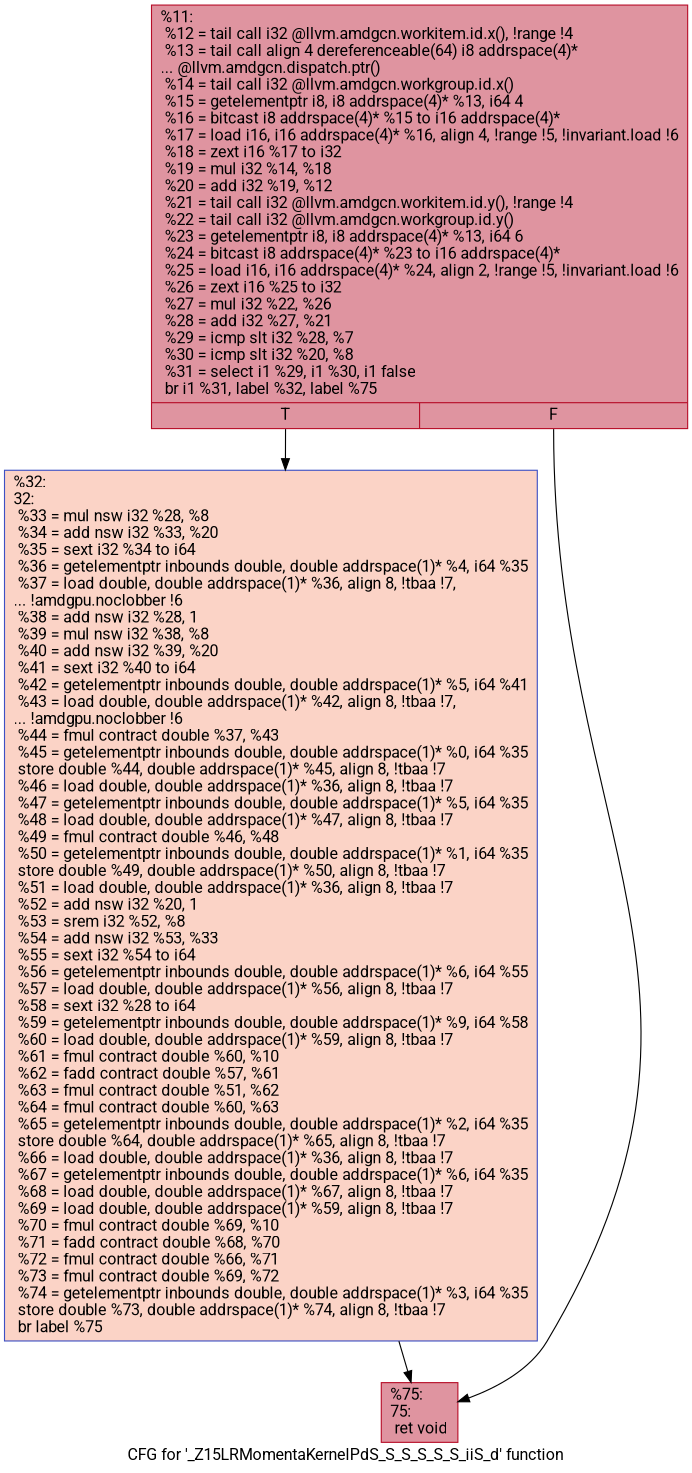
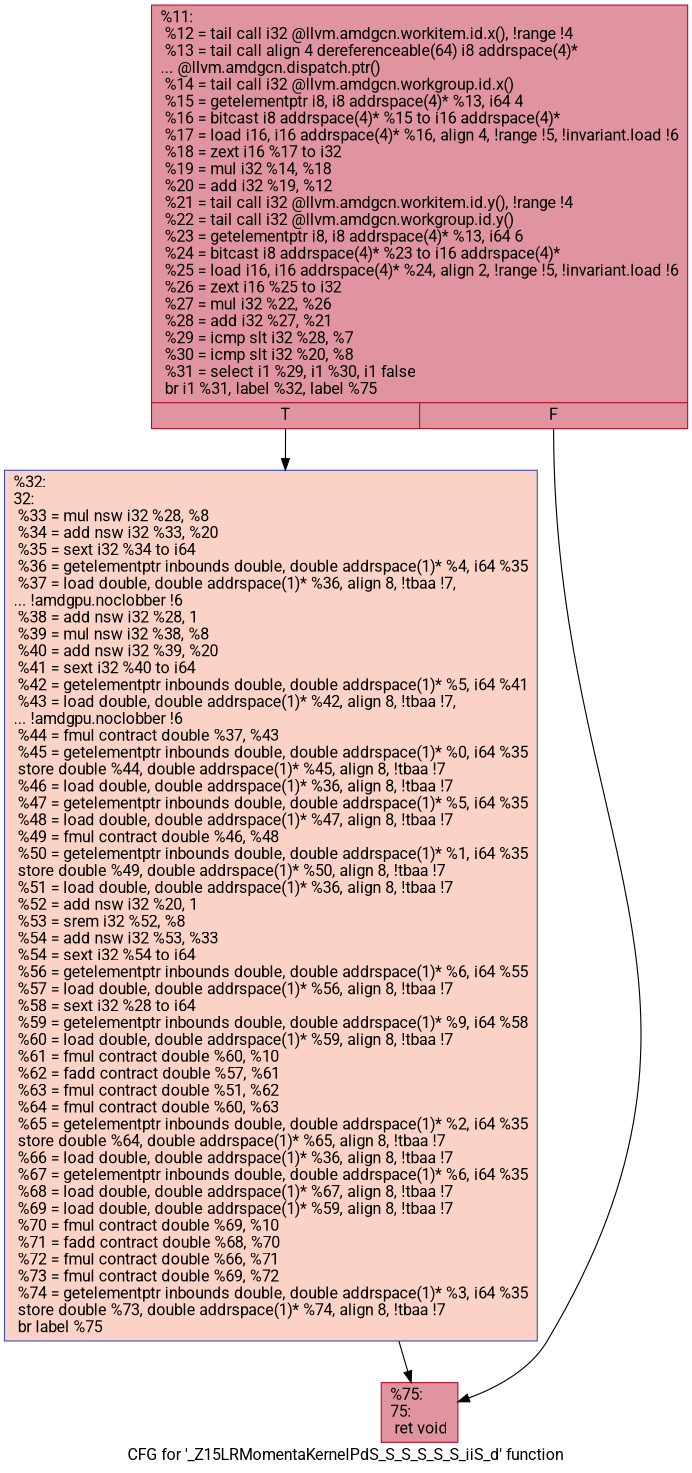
  digraph {
    label="CFG for '_Z15LRMomentaKernelPdS_S_S_S_S_S_iiS_d' function"
    fontname=Roboto
    node [color="#b70d28ff" fillcolor="#b70d2870" shape=record style=filled fontname=Roboto]
    edge [fontname=Roboto]
    n1 [label="{%11:\l  %12 = tail call i32 @llvm.amdgcn.workitem.id.x(), !range !4\l  %13 = tail call align 4 dereferenceable(64) i8 addrspace(4)*\l... @llvm.amdgcn.dispatch.ptr()\l  %14 = tail call i32 @llvm.amdgcn.workgroup.id.x()\l  %15 = getelementptr i8, i8 addrspace(4)* %13, i64 4\l  %16 = bitcast i8 addrspace(4)* %15 to i16 addrspace(4)*\l  %17 = load i16, i16 addrspace(4)* %16, align 4, !range !5, !invariant.load !6\l  %18 = zext i16 %17 to i32\l  %19 = mul i32 %14, %18\l  %20 = add i32 %19, %12\l  %21 = tail call i32 @llvm.amdgcn.workitem.id.y(), !range !4\l  %22 = tail call i32 @llvm.amdgcn.workgroup.id.y()\l  %23 = getelementptr i8, i8 addrspace(4)* %13, i64 6\l  %24 = bitcast i8 addrspace(4)* %23 to i16 addrspace(4)*\l  %25 = load i16, i16 addrspace(4)* %24, align 2, !range !5, !invariant.load !6\l  %26 = zext i16 %25 to i32\l  %27 = mul i32 %22, %26\l  %28 = add i32 %27, %21\l  %29 = icmp slt i32 %28, %7\l  %30 = icmp slt i32 %20, %8\l  %31 = select i1 %29, i1 %30, i1 false\l  br i1 %31, label %32, label %75\l|{<s0>T|<s1>F}}"]
-   n2 [color="#3d50c3ff" fillcolor="#f59c7d70" label="{%32:\l32:                                               \l  %33 = mul nsw i32 %28, %8\l  %34 = add nsw i32 %33, %20\l  %35 = sext i32 %34 to i64\l  %36 = getelementptr inbounds double, double addrspace(1)* %4, i64 %35\l  %37 = load double, double addrspace(1)* %36, align 8, !tbaa !7,\l... !amdgpu.noclobber !6\l  %38 = add nsw i32 %28, 1\l  %39 = mul nsw i32 %38, %8\l  %40 = add nsw i32 %39, %20\l  %41 = sext i32 %40 to i64\l  %42 = getelementptr inbounds double, double addrspace(1)* %5, i64 %41\l  %43 = load double, double addrspace(1)* %42, align 8, !tbaa !7,\l... !amdgpu.noclobber !6\l  %44 = fmul contract double %37, %43\l  %45 = getelementptr inbounds double, double addrspace(1)* %0, i64 %35\l  store double %44, double addrspace(1)* %45, align 8, !tbaa !7\l  %46 = load double, double addrspace(1)* %36, align 8, !tbaa !7\l  %47 = getelementptr inbounds double, double addrspace(1)* %5, i64 %35\l  %48 = load double, double addrspace(1)* %47, align 8, !tbaa !7\l  %49 = fmul contract double %46, %48\l  %50 = getelementptr inbounds double, double addrspace(1)* %1, i64 %35\l  store double %49, double addrspace(1)* %50, align 8, !tbaa !7\l  %51 = load double, double addrspace(1)* %36, align 8, !tbaa !7\l  %52 = add nsw i32 %20, 1\l  %53 = srem i32 %52, %8\l  %54 = add nsw i32 %53, %33\l  %55 = sext i32 %54 to i64\l  %56 = getelementptr inbounds double, double addrspace(1)* %6, i64 %55\l  %57 = load double, double addrspace(1)* %56, align 8, !tbaa !7\l  %58 = sext i32 %28 to i64\l  %59 = getelementptr inbounds double, double addrspace(1)* %9, i64 %58\l  %60 = load double, double addrspace(1)* %59, align 8, !tbaa !7\l  %61 = fmul contract double %60, %10\l  %62 = fadd contract double %57, %61\l  %63 = fmul contract double %51, %62\l  %64 = fmul contract double %60, %63\l  %65 = getelementptr inbounds double, double addrspace(1)* %2, i64 %35\l  store double %64, double addrspace(1)* %65, align 8, !tbaa !7\l  %66 = load double, double addrspace(1)* %36, align 8, !tbaa !7\l  %67 = getelementptr inbounds double, double addrspace(1)* %6, i64 %35\l  %68 = load double, double addrspace(1)* %67, align 8, !tbaa !7\l  %69 = load double, double addrspace(1)* %59, align 8, !tbaa !7\l  %70 = fmul contract double %69, %10\l  %71 = fadd contract double %68, %70\l  %72 = fmul contract double %66, %71\l  %73 = fmul contract double %69, %72\l  %74 = getelementptr inbounds double, double addrspace(1)* %3, i64 %35\l  store double %73, double addrspace(1)* %74, align 8, !tbaa !7\l  br label %75\l}"]
+   n2 [color="#3d50c3ff" fillcolor="#f59c7d70" label="{%32:\l32:                                               \l  %33 = mul nsw i32 %28, %8\l  %34 = add nsw i32 %33, %20\l  %35 = sext i32 %34 to i64\l  %36 = getelementptr inbounds double, double addrspace(1)* %4, i64 %35\l  %37 = load double, double addrspace(1)* %36, align 8, !tbaa !7,\l... !amdgpu.noclobber !6\l  %38 = add nsw i32 %28, 1\l  %39 = mul nsw i32 %38, %8\l  %40 = add nsw i32 %39, %20\l  %41 = sext i32 %40 to i64\l  %42 = getelementptr inbounds double, double addrspace(1)* %5, i64 %41\l  %43 = load double, double addrspace(1)* %42, align 8, !tbaa !7,\l... !amdgpu.noclobber !6\l  %44 = fmul contract double %37, %43\l  %45 = getelementptr inbounds double, double addrspace(1)* %0, i64 %35\l  store double %44, double addrspace(1)* %45, align 8, !tbaa !7\l  %46 = load double, double addrspace(1)* %36, align 8, !tbaa !7\l  %47 = getelementptr inbounds double, double addrspace(1)* %5, i64 %35\l  %48 = load double, double addrspace(1)* %47, align 8, !tbaa !7\l  %49 = fmul contract double %46, %48\l  %50 = getelementptr inbounds double, double addrspace(1)* %1, i64 %35\l  store double %49, double addrspace(1)* %50, align 8, !tbaa !7\l  %51 = load double, double addrspace(1)* %36, align 8, !tbaa !7\l  %52 = add nsw i32 %20, 1\l  %53 = srem i32 %52, %8\l  %54 = add nsw i32 %53, %33\l  %54 = sext i32 %54 to i64\l  %56 = getelementptr inbounds double, double addrspace(1)* %6, i64 %55\l  %57 = load double, double addrspace(1)* %56, align 8, !tbaa !7\l  %58 = sext i32 %28 to i64\l  %59 = getelementptr inbounds double, double addrspace(1)* %9, i64 %58\l  %60 = load double, double addrspace(1)* %59, align 8, !tbaa !7\l  %61 = fmul contract double %60, %10\l  %62 = fadd contract double %57, %61\l  %63 = fmul contract double %51, %62\l  %64 = fmul contract double %60, %63\l  %65 = getelementptr inbounds double, double addrspace(1)* %2, i64 %35\l  store double %64, double addrspace(1)* %65, align 8, !tbaa !7\l  %66 = load double, double addrspace(1)* %36, align 8, !tbaa !7\l  %67 = getelementptr inbounds double, double addrspace(1)* %6, i64 %35\l  %68 = load double, double addrspace(1)* %67, align 8, !tbaa !7\l  %69 = load double, double addrspace(1)* %59, align 8, !tbaa !7\l  %70 = fmul contract double %69, %10\l  %71 = fadd contract double %68, %70\l  %72 = fmul contract double %66, %71\l  %73 = fmul contract double %69, %72\l  %74 = getelementptr inbounds double, double addrspace(1)* %3, i64 %35\l  store double %73, double addrspace(1)* %74, align 8, !tbaa !7\l  br label %75\l}"]
    n3 [label="{%75:\l75:                                               \l  ret void\l}"]
    n1 -> n2 [tailport=s0]
    n1 -> n3 [tailport=s1]
    n2 -> n3
  }
